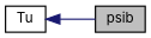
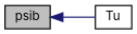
  digraph {
    rankdir=LR
    fontname=Inter
    node [color=black fontname=Inter fontsize=10 shape=record]
    n1 [fillcolor=grey75 fontcolor=black height=0.2 label=psib style=filled width=0.4]
    n2 [height=0.2 label=Tu width=0.4]
-   n2 -> n1 [color=midnightblue dir=back fontname=Inter fontsize=10 labelfontname=FreeSans labelfontsize=10 style=solid]
+   n1 -> n2 [color=midnightblue dir=back fontname=Inter fontsize=10 labelfontname=FreeSans labelfontsize=10 style=solid]
  }
